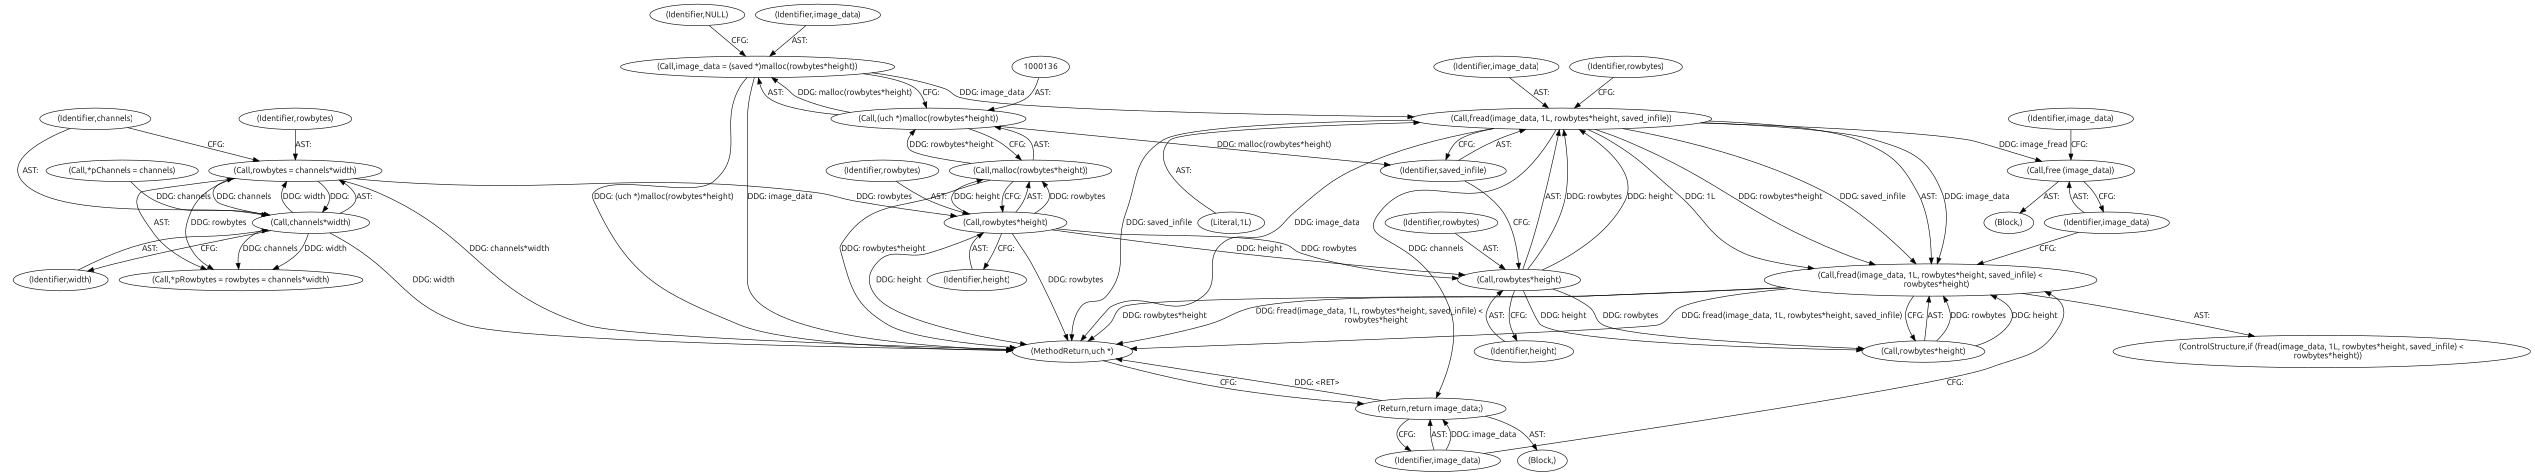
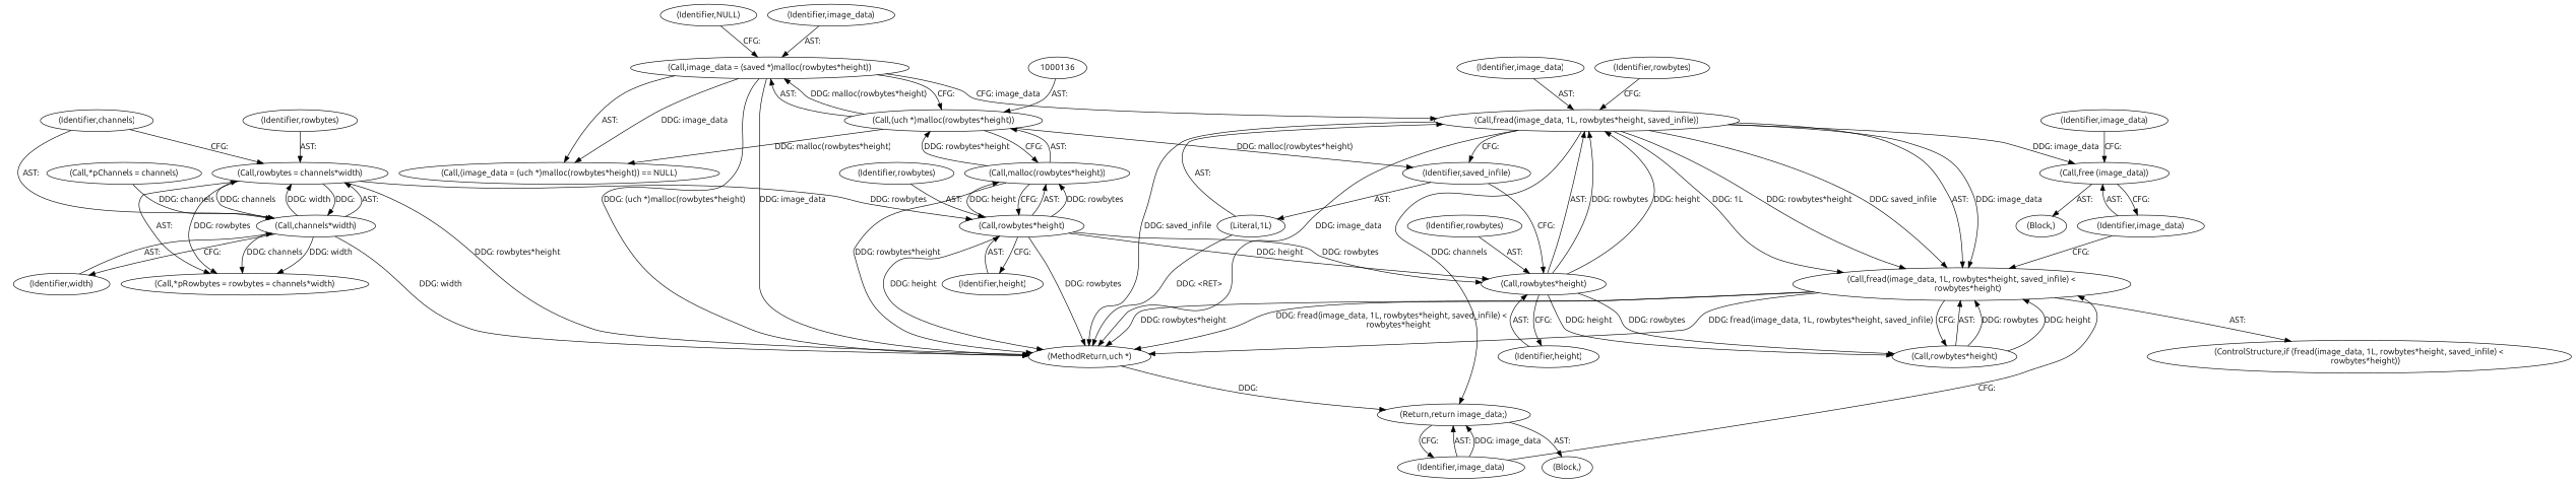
  digraph {
    fontname=Ubuntu
    node [fontname=Ubuntu]
    edge [fontname=Ubuntu]
    n1 [label="(Call,fread(image_data, 1L, rowbytes*height, saved_infile))"]
    n2 [label="(Call,fread(image_data, 1L, rowbytes*height, saved_infile) <\n       rowbytes*height)"]
    n3 [label="(Call,free (image_data))"]
    n4 [label="(Return,return image_data;)"]
    n5 [label="(Identifier,saved_infile)"]
    n6 [label="(MethodReturn,uch *)"]
    n7 [label="(Call,rowbytes*height)"]
    n8 [label="(ControlStructure,if (fread(image_data, 1L, rowbytes*height, saved_infile) <\n       rowbytes*height))"]
    n9 [label="(Block,)"]
    n10 [label="(Identifier,image_data)"]
    n11 [label="(Block,)"]
    n12 [label="(Identifier,image_data)"]
    n13 [label="(Call,rowbytes*height)"]
    n14 [label="(Call,image_data = (saved *)malloc(rowbytes*height))"]
    n15 [label="(Call,(uch *)malloc(rowbytes*height))"]
+   n16 [label="(Call,(image_data = (uch *)malloc(rowbytes*height)) == NULL)"]
    n17 [label="(Call,malloc(rowbytes*height))"]
    n18 [label="(Call,rowbytes*height)"]
    n19 [label="(Identifier,height)"]
    n20 [label="(Identifier,height)"]
    n21 [label="(Call,rowbytes = channels*width)"]
    n22 [label="(Call,channels*width)"]
    n23 [label="(Call,*pRowbytes = rowbytes = channels*width)"]
    n24 [label="(Identifier,width)"]
    n25 [label="(Call,*pChannels = channels)"]
    n26 [label="(Identifier,rowbytes)"]
    n27 [label="(Identifier,channels)"]
    n28 [label="(Identifier,image_data)"]
    n29 [label="(Literal,1L)"]
    n30 [label="(Identifier,rowbytes)"]
    n31 [label="(Identifier,rowbytes)"]
    n32 [label="(Identifier,image_data)"]
    n33 [label="(Identifier,rowbytes)"]
    n34 [label="(Identifier,NULL)"]
    n35 [label="(Identifier,image_data)"]
    n36 [label=1000136]
    n1 -> n2 [label="AST: "]
    n1 -> n2 [label="DDG: image_data"]
    n1 -> n2 [label="DDG: 1L"]
    n1 -> n2 [label="DDG: rowbytes*height"]
    n1 -> n2 [label="DDG: saved_infile"]
-   n1 -> n3 [label="DDG: image_fread"]
+   n1 -> n3 [label="DDG: image_data"]
    n1 -> n4 [label="DDG: channels"]
    n1 -> n5 [label="CFG: "]
    n1 -> n6 [label="DDG: saved_infile"]
    n1 -> n6 [label="DDG: image_data"]
    n2 -> n6 [label="DDG: rowbytes*height"]
    n2 -> n6 [label="DDG: fread(image_data, 1L, rowbytes*height, saved_infile) <\n       rowbytes*height"]
    n2 -> n6 [label="DDG: fread(image_data, 1L, rowbytes*height, saved_infile)"]
    n2 -> n7 [label="CFG: "]
    n2 -> n8 [label="AST: "]
    n3 -> n9 [label="AST: "]
    n3 -> n10 [label="CFG: "]
-   n4 -> n6 [label="DDG: <RET>"]
+   n29 -> n6 [label="DDG: <RET>"]
    n4 -> n11 [label="AST: "]
    n4 -> n12 [label="CFG: "]
-   n5 -> n1 [label="AST: "]
+   n5 -> n29 [label="AST: "]
    n5 -> n13 [label="CFG: "]
-   n6 -> n4 [label="CFG: "]
+   n6 -> n4 [label="DDG: "]
    n7 -> n2 [label="AST: "]
    n7 -> n2 [label="DDG: rowbytes"]
    n7 -> n2 [label="DDG: height"]
    n10 -> n2 [label="CFG: "]
    n10 -> n3 [label="AST: "]
    n12 -> n2 [label="CFG: "]
    n12 -> n4 [label="AST: "]
    n12 -> n4 [label="DDG: image_data"]
    n13 -> n1 [label="AST: "]
    n13 -> n1 [label="DDG: rowbytes"]
    n13 -> n1 [label="DDG: height"]
    n13 -> n7 [label="DDG: rowbytes"]
    n13 -> n7 [label="DDG: height"]
    n13 -> n20 [label="CFG: "]
-   n14 -> n1 [label="DDG: image_data"]
+   n14 -> n1 [label="CFG: image_data"]
    n14 -> n6 [label="DDG: (uch *)malloc(rowbytes*height)"]
    n14 -> n6 [label="DDG: image_data"]
    n14 -> n15 [label="CFG: "]
+   n14 -> n16 [label="AST: "]
+   n14 -> n16 [label="DDG: image_data"]
    n15 -> n5 [label="DDG: malloc(rowbytes*height)"]
    n15 -> n14 [label="AST: "]
    n15 -> n14 [label="DDG: malloc(rowbytes*height)"]
+   n15 -> n16 [label="DDG: malloc(rowbytes*height)"]
    n15 -> n17 [label="CFG: "]
    n17 -> n6 [label="DDG: rowbytes*height"]
    n17 -> n15 [label="AST: "]
    n17 -> n15 [label="DDG: rowbytes*height"]
    n17 -> n18 [label="CFG: "]
    n18 -> n6 [label="DDG: height"]
    n18 -> n6 [label="DDG: rowbytes"]
    n18 -> n13 [label="DDG: rowbytes"]
    n18 -> n13 [label="DDG: height"]
    n18 -> n17 [label="AST: "]
    n18 -> n17 [label="DDG: rowbytes"]
    n18 -> n17 [label="DDG: height"]
    n18 -> n19 [label="CFG: "]
    n19 -> n18 [label="AST: "]
    n20 -> n13 [label="AST: "]
-   n21 -> n6 [label="DDG: channels*width"]
+   n21 -> n6 [label="DDG: rowbytes*height"]
    n21 -> n18 [label="DDG: rowbytes"]
    n21 -> n22 [label="DDG: "]
    n21 -> n23 [label="AST: "]
    n21 -> n23 [label="DDG: rowbytes"]
    n22 -> n6 [label="DDG: width"]
    n22 -> n21 [label="AST: "]
    n22 -> n21 [label="DDG: channels"]
    n22 -> n21 [label="DDG: width"]
    n22 -> n23 [label="DDG: channels"]
    n22 -> n23 [label="DDG: width"]
    n22 -> n24 [label="CFG: "]
    n24 -> n22 [label="AST: "]
    n25 -> n22 [label="DDG: channels"]
    n26 -> n21 [label="AST: "]
    n27 -> n21 [label="CFG: "]
    n27 -> n22 [label="AST: "]
    n28 -> n1 [label="AST: "]
    n29 -> n1 [label="AST: "]
    n30 -> n13 [label="AST: "]
    n31 -> n1 [label="CFG: "]
    n32 -> n3 [label="CFG: "]
    n33 -> n18 [label="AST: "]
    n34 -> n14 [label="CFG: "]
    n35 -> n14 [label="AST: "]
    n36 -> n15 [label="AST: "]
  }
